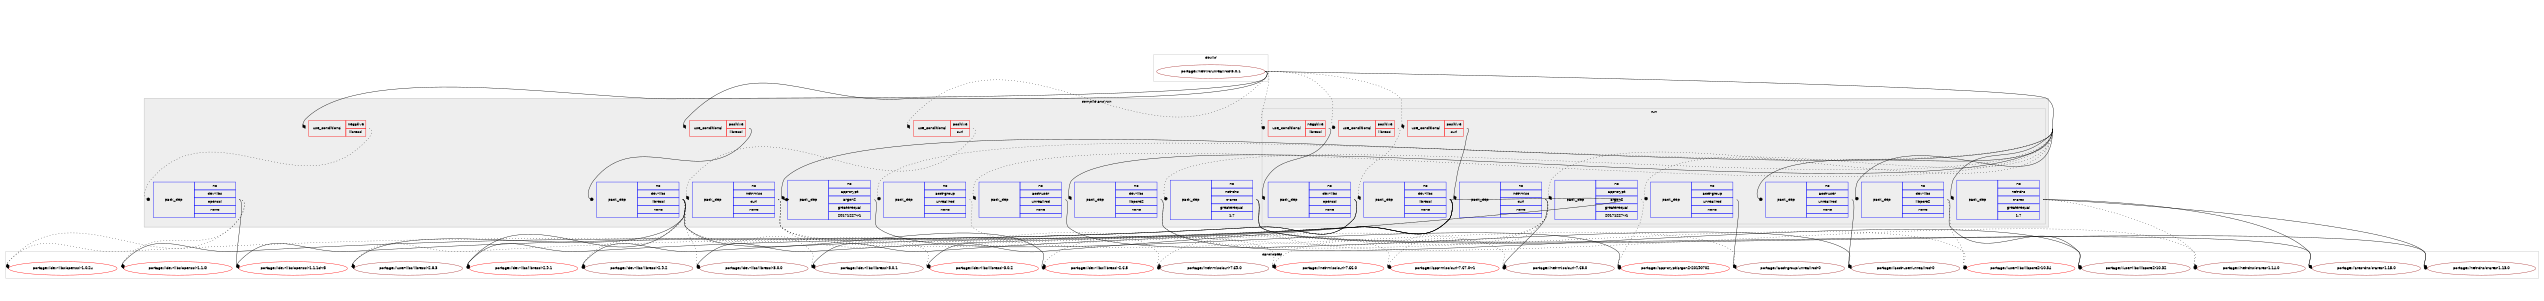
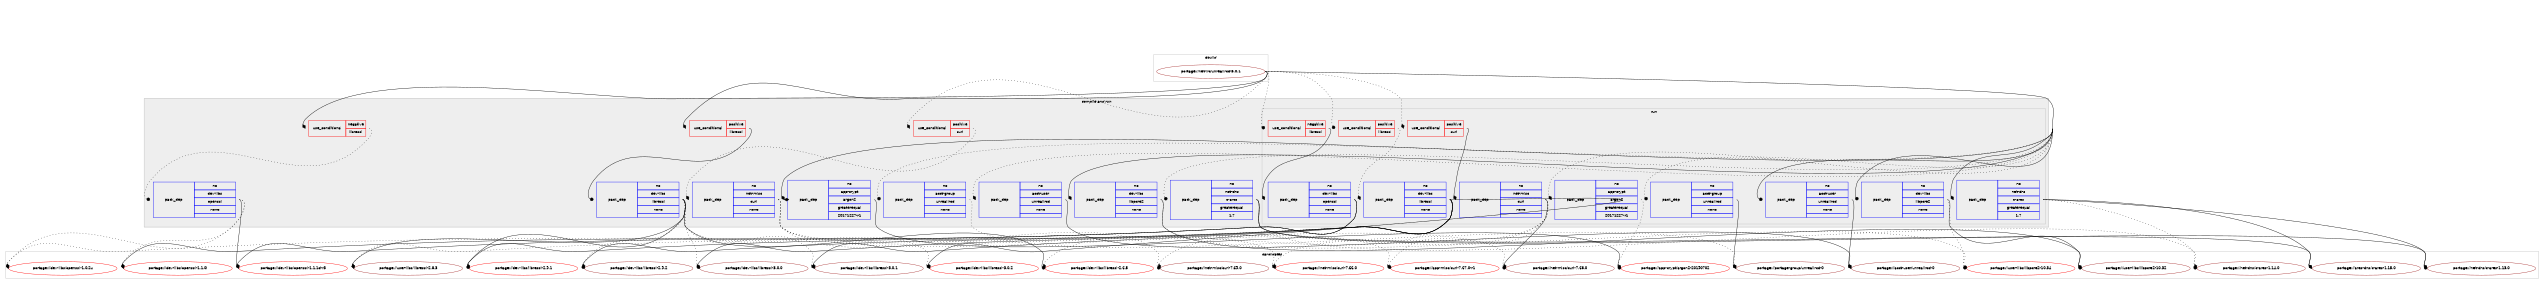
  digraph {
    compound=true
    concentrate=true
    fontname=Helvetica
    fontsize=10
    newrank=true
    rankdir=TB
    ranksep=1.5
    node [color=blue fontname=Helvetica fontsize=10]
    edge [arrowhead=diamond headport=w style=dotted tailport=e weight=100]
    n1 [color=brown label="portage://net-irc/unrealircd-5.0.1" width=4]
    n2 [label=<<TABLE BORDER="0" CELLBORDER="1" CELLSPACING="0" CELLPADDING="4" WIDTH="220"><TR><TD ROWSPAN="6" CELLPADDING="30">pack_dep</TD></TR><TR><TD WIDTH="110">no</TD></TR><TR><TD>dev-libs</TD></TR><TR><TD>openssl</TD></TR><TR><TD>none</TD></TR><TR><TD></TD></TR></TABLE>> shape=none]
    n3 [color=red label=<<TABLE BORDER="0" CELLBORDER="1" CELLSPACING="0" CELLPADDING="4"><TR><TD ROWSPAN="3" CELLPADDING="10">use_conditional</TD></TR><TR><TD>negative</TD></TR><TR><TD>libressl</TD></TR></TABLE>> shape=none]
    n4 [label=<<TABLE BORDER="0" CELLBORDER="1" CELLSPACING="0" CELLPADDING="4" WIDTH="220"><TR><TD ROWSPAN="6" CELLPADDING="30">pack_dep</TD></TR><TR><TD WIDTH="110">no</TD></TR><TR><TD>net-misc</TD></TR><TR><TD>curl</TD></TR><TR><TD>none</TD></TR><TR><TD></TD></TR></TABLE>> shape=none]
    n5 [color=red label=<<TABLE BORDER="0" CELLBORDER="1" CELLSPACING="0" CELLPADDING="4"><TR><TD ROWSPAN="3" CELLPADDING="10">use_conditional</TD></TR><TR><TD>positive</TD></TR><TR><TD>curl</TD></TR></TABLE>> shape=none]
    n6 [label=<<TABLE BORDER="0" CELLBORDER="1" CELLSPACING="0" CELLPADDING="4" WIDTH="220"><TR><TD ROWSPAN="6" CELLPADDING="30">pack_dep</TD></TR><TR><TD WIDTH="110">no</TD></TR><TR><TD>dev-libs</TD></TR><TR><TD>libressl</TD></TR><TR><TD>none</TD></TR><TR><TD></TD></TR></TABLE>> shape=none]
    n7 [color=red label=<<TABLE BORDER="0" CELLBORDER="1" CELLSPACING="0" CELLPADDING="4"><TR><TD ROWSPAN="3" CELLPADDING="10">use_conditional</TD></TR><TR><TD>positive</TD></TR><TR><TD>libressl</TD></TR></TABLE>> shape=none]
    n8 [label=<<TABLE BORDER="0" CELLBORDER="1" CELLSPACING="0" CELLPADDING="4" WIDTH="220"><TR><TD ROWSPAN="6" CELLPADDING="30">pack_dep</TD></TR><TR><TD WIDTH="110">no</TD></TR><TR><TD>acct-group</TD></TR><TR><TD>unrealircd</TD></TR><TR><TD>none</TD></TR><TR><TD></TD></TR></TABLE>> shape=none]
    n9 [label=<<TABLE BORDER="0" CELLBORDER="1" CELLSPACING="0" CELLPADDING="4" WIDTH="220"><TR><TD ROWSPAN="6" CELLPADDING="30">pack_dep</TD></TR><TR><TD WIDTH="110">no</TD></TR><TR><TD>acct-user</TD></TR><TR><TD>unrealircd</TD></TR><TR><TD>none</TD></TR><TR><TD></TD></TR></TABLE>> shape=none]
    n10 [label=<<TABLE BORDER="0" CELLBORDER="1" CELLSPACING="0" CELLPADDING="4" WIDTH="220"><TR><TD ROWSPAN="6" CELLPADDING="30">pack_dep</TD></TR><TR><TD WIDTH="110">no</TD></TR><TR><TD>app-crypt</TD></TR><TR><TD>argon2</TD></TR><TR><TD>greaterequal</TD></TR><TR><TD>20171227-r1</TD></TR></TABLE>> shape=none]
    n11 [label=<<TABLE BORDER="0" CELLBORDER="1" CELLSPACING="0" CELLPADDING="4" WIDTH="220"><TR><TD ROWSPAN="6" CELLPADDING="30">pack_dep</TD></TR><TR><TD WIDTH="110">no</TD></TR><TR><TD>dev-libs</TD></TR><TR><TD>libpcre2</TD></TR><TR><TD>none</TD></TR><TR><TD></TD></TR></TABLE>> shape=none]
    n12 [label=<<TABLE BORDER="0" CELLBORDER="1" CELLSPACING="0" CELLPADDING="4" WIDTH="220"><TR><TD ROWSPAN="6" CELLPADDING="30">pack_dep</TD></TR><TR><TD WIDTH="110">no</TD></TR><TR><TD>net-dns</TD></TR><TR><TD>c-ares</TD></TR><TR><TD>greaterequal</TD></TR><TR><TD>1.7</TD></TR></TABLE>> shape=none]
    n13 [label=<<TABLE BORDER="0" CELLBORDER="1" CELLSPACING="0" CELLPADDING="4" WIDTH="220"><TR><TD ROWSPAN="6" CELLPADDING="30">pack_dep</TD></TR><TR><TD WIDTH="110">no</TD></TR><TR><TD>dev-libs</TD></TR><TR><TD>openssl</TD></TR><TR><TD>none</TD></TR><TR><TD></TD></TR></TABLE>> shape=none]
    n14 [color=red label=<<TABLE BORDER="0" CELLBORDER="1" CELLSPACING="0" CELLPADDING="4"><TR><TD ROWSPAN="3" CELLPADDING="10">use_conditional</TD></TR><TR><TD>negative</TD></TR><TR><TD>libressl</TD></TR></TABLE>> shape=none]
    n15 [label=<<TABLE BORDER="0" CELLBORDER="1" CELLSPACING="0" CELLPADDING="4" WIDTH="220"><TR><TD ROWSPAN="6" CELLPADDING="30">pack_dep</TD></TR><TR><TD WIDTH="110">no</TD></TR><TR><TD>net-misc</TD></TR><TR><TD>curl</TD></TR><TR><TD>none</TD></TR><TR><TD></TD></TR></TABLE>> shape=none]
    n16 [color=red label=<<TABLE BORDER="0" CELLBORDER="1" CELLSPACING="0" CELLPADDING="4"><TR><TD ROWSPAN="3" CELLPADDING="10">use_conditional</TD></TR><TR><TD>positive</TD></TR><TR><TD>curl</TD></TR></TABLE>> shape=none]
    n17 [label=<<TABLE BORDER="0" CELLBORDER="1" CELLSPACING="0" CELLPADDING="4" WIDTH="220"><TR><TD ROWSPAN="6" CELLPADDING="30">pack_dep</TD></TR><TR><TD WIDTH="110">no</TD></TR><TR><TD>dev-libs</TD></TR><TR><TD>libressl</TD></TR><TR><TD>none</TD></TR><TR><TD></TD></TR></TABLE>> shape=none]
    n18 [color=red label=<<TABLE BORDER="0" CELLBORDER="1" CELLSPACING="0" CELLPADDING="4"><TR><TD ROWSPAN="3" CELLPADDING="10">use_conditional</TD></TR><TR><TD>positive</TD></TR><TR><TD>libressl</TD></TR></TABLE>> shape=none]
    n19 [label=<<TABLE BORDER="0" CELLBORDER="1" CELLSPACING="0" CELLPADDING="4" WIDTH="220"><TR><TD ROWSPAN="6" CELLPADDING="30">pack_dep</TD></TR><TR><TD WIDTH="110">no</TD></TR><TR><TD>acct-group</TD></TR><TR><TD>unrealircd</TD></TR><TR><TD>none</TD></TR><TR><TD></TD></TR></TABLE>> shape=none]
    n20 [label=<<TABLE BORDER="0" CELLBORDER="1" CELLSPACING="0" CELLPADDING="4" WIDTH="220"><TR><TD ROWSPAN="6" CELLPADDING="30">pack_dep</TD></TR><TR><TD WIDTH="110">no</TD></TR><TR><TD>acct-user</TD></TR><TR><TD>unrealircd</TD></TR><TR><TD>none</TD></TR><TR><TD></TD></TR></TABLE>> shape=none]
    n21 [label=<<TABLE BORDER="0" CELLBORDER="1" CELLSPACING="0" CELLPADDING="4" WIDTH="220"><TR><TD ROWSPAN="6" CELLPADDING="30">pack_dep</TD></TR><TR><TD WIDTH="110">no</TD></TR><TR><TD>app-crypt</TD></TR><TR><TD>argon2</TD></TR><TR><TD>greaterequal</TD></TR><TR><TD>20171227-r1</TD></TR></TABLE>> shape=none]
    n22 [label=<<TABLE BORDER="0" CELLBORDER="1" CELLSPACING="0" CELLPADDING="4" WIDTH="220"><TR><TD ROWSPAN="6" CELLPADDING="30">pack_dep</TD></TR><TR><TD WIDTH="110">no</TD></TR><TR><TD>dev-libs</TD></TR><TR><TD>libpcre2</TD></TR><TR><TD>none</TD></TR><TR><TD></TD></TR></TABLE>> shape=none]
    n23 [label=<<TABLE BORDER="0" CELLBORDER="1" CELLSPACING="0" CELLPADDING="4" WIDTH="220"><TR><TD ROWSPAN="6" CELLPADDING="30">pack_dep</TD></TR><TR><TD WIDTH="110">no</TD></TR><TR><TD>net-dns</TD></TR><TR><TD>c-ares</TD></TR><TR><TD>greaterequal</TD></TR><TR><TD>1.7</TD></TR></TABLE>> shape=none]
    n24 [color=red label="portage://dev-libs/openssl-1.1.1d-r3" width=4]
    n25 [color=red label="portage://dev-libs/openssl-1.1.0l" width=4]
    n26 [color=red label="portage://dev-libs/openssl-1.0.2u" width=4]
    n27 [color=brown label="portage://net-misc/curl-7.69.0" width=4]
    n28 [color=brown label="portage://net-misc/curl-7.68.0" width=4]
    n29 [color=red label="portage://app-misc/curl-7.67.0-r1" width=4]
    n30 [color=red label="portage://net-misc/curl-7.66.0" width=4]
    n31 [color=red label="portage://dev-libs/libressl-3.0.2" width=4]
    n32 [color=brown label="portage://dev-libs/libressl-3.0.1" width=4]
    n33 [color=brown label="portage://dev-libs/libressl-3.0.0" width=4]
    n34 [color=brown label="portage://dev-libs/libressl-2.9.2" width=4]
    n35 [color=red label="portage://dev-libs/libressl-2.9.1" width=4]
    n36 [color=brown label="portage://user-libs/libressl-2.8.3" width=4]
    n37 [color=red label="portage://dev-libs/libressl-2.6.5" width=4]
    n38 [color=red label="portage://app-crypt/argon2-20190702" width=4]
-   n39 [color=brown label="portage://acct-group/unrealircd-0" width=4]
+   n39 [color=brown label="portage://portage-group/unrealircd-0" width=4]
    n40 [color=brown label="portage://acct-user/unrealircd-0" width=4]
    n41 [color=red label="portage://user-libs/libpcre2-10.34" width=4]
    n42 [color=brown label="portage://user-libs/libpcre2-10.32" width=4]
    n43 [color=brown label="portage://ares-dns/c-ares-1.15.0" width=4]
    n44 [color=brown label="portage://net-dns/c-ares-1.14.0" width=4]
    n45 [color=brown label="portage://net-dns/c-ares-1.13.0" width=4]
    subgraph cluster_1 {
      color=gray
      label=<<i>ebuild</i>>
      rank=same
      n1
    }
    subgraph cluster_2 {
      color=gray
      label=<<i>dependencies</i>>
      subgraph cluster_3 {
        color=gray
        fillcolor="#eeeeee"
        label=<<i>compile</i>>
        style=filled
        subgraph sub_4 {
          color=gray
          fillcolor="#eeeeee"
          label=<<i>compile</i>>
          style=filled
          n3
          subgraph sub_5 {
            color=gray
            fillcolor="#eeeeee"
            label=<<i>compile</i>>
            style=filled
            n2
          }
        }
        subgraph sub_6 {
          color=gray
          fillcolor="#eeeeee"
          label=<<i>compile</i>>
          style=filled
          n5
          subgraph sub_7 {
            color=gray
            fillcolor="#eeeeee"
            label=<<i>compile</i>>
            style=filled
            n4
          }
        }
        subgraph sub_8 {
          color=gray
          fillcolor="#eeeeee"
          label=<<i>compile</i>>
          style=filled
          n7
          subgraph sub_9 {
            color=gray
            fillcolor="#eeeeee"
            label=<<i>compile</i>>
            style=filled
            n6
          }
        }
        subgraph sub_10 {
          color=gray
          fillcolor="#eeeeee"
          label=<<i>compile</i>>
          style=filled
          n8
        }
        subgraph sub_11 {
          color=gray
          fillcolor="#eeeeee"
          label=<<i>compile</i>>
          style=filled
          n9
        }
        subgraph sub_12 {
          color=gray
          fillcolor="#eeeeee"
          label=<<i>compile</i>>
          style=filled
          n10
        }
        subgraph sub_13 {
          color=gray
          fillcolor="#eeeeee"
          label=<<i>compile</i>>
          style=filled
          n11
        }
        subgraph sub_14 {
          color=gray
          fillcolor="#eeeeee"
          label=<<i>compile</i>>
          style=filled
          n12
        }
      }
      subgraph cluster_15 {
        color=gray
        fillcolor="#eeeeee"
        label=<<i>compile and run</i>>
        style=filled
      }
      subgraph cluster_16 {
        color=gray
        fillcolor="#eeeeee"
        label=<<i>run</i>>
        style=filled
        subgraph sub_17 {
          color=gray
          fillcolor="#eeeeee"
          label=<<i>run</i>>
          style=filled
          n14
          subgraph sub_18 {
            color=gray
            fillcolor="#eeeeee"
            label=<<i>run</i>>
            style=filled
            n13
          }
        }
        subgraph sub_19 {
          color=gray
          fillcolor="#eeeeee"
          label=<<i>run</i>>
          style=filled
          n16
          subgraph sub_20 {
            color=gray
            fillcolor="#eeeeee"
            label=<<i>run</i>>
            style=filled
            n15
          }
        }
        subgraph sub_21 {
          color=gray
          fillcolor="#eeeeee"
          label=<<i>run</i>>
          style=filled
          n18
          subgraph sub_22 {
            color=gray
            fillcolor="#eeeeee"
            label=<<i>run</i>>
            style=filled
            n17
          }
        }
        subgraph sub_23 {
          color=gray
          fillcolor="#eeeeee"
          label=<<i>run</i>>
          style=filled
          n19
        }
        subgraph sub_24 {
          color=gray
          fillcolor="#eeeeee"
          label=<<i>run</i>>
          style=filled
          n20
        }
        subgraph sub_25 {
          color=gray
          fillcolor="#eeeeee"
          label=<<i>run</i>>
          style=filled
          n21
        }
        subgraph sub_26 {
          color=gray
          fillcolor="#eeeeee"
          label=<<i>run</i>>
          style=filled
          n22
        }
        subgraph sub_27 {
          color=gray
          fillcolor="#eeeeee"
          label=<<i>run</i>>
          style=filled
          n23
        }
      }
    }
    subgraph cluster_28 {
      color=gray
      label=<<i>candidates</i>>
      rank=same
      subgraph sub_29 {
        color=black
        label=<<i>candidates</i>>
        nodesep=1
        rank=same
        n24
        n25
        n26
      }
      subgraph sub_30 {
        color=black
        label=<<i>candidates</i>>
        nodesep=1
        rank=same
        n27
        n28
        n29
        n30
      }
      subgraph sub_31 {
        color=black
        label=<<i>candidates</i>>
        nodesep=1
        rank=same
        n31
        n32
        n33
        n34
        n35
        n36
        n37
      }
      subgraph sub_32 {
        color=black
        label=<<i>candidates</i>>
        nodesep=1
        rank=same
        n38
      }
      subgraph sub_33 {
        color=black
        label=<<i>candidates</i>>
        nodesep=1
        rank=same
        n39
      }
      subgraph sub_34 {
        color=black
        label=<<i>candidates</i>>
        nodesep=1
        rank=same
        n40
      }
      subgraph sub_35 {
        color=black
        label=<<i>candidates</i>>
        nodesep=1
        rank=same
        n38
      }
      subgraph sub_36 {
        color=black
        label=<<i>candidates</i>>
        nodesep=1
        rank=same
        n41
        n42
      }
      subgraph sub_37 {
        color=black
        label=<<i>candidates</i>>
        nodesep=1
        rank=same
        n43
        n44
        n45
      }
      subgraph sub_38 {
        color=black
        label=<<i>candidates</i>>
        nodesep=1
        rank=same
        n24
        n25
        n26
      }
      subgraph sub_39 {
        color=black
        label=<<i>candidates</i>>
        nodesep=1
        rank=same
        n27
        n28
        n29
        n30
      }
      subgraph sub_40 {
        color=black
        label=<<i>candidates</i>>
        nodesep=1
        rank=same
        n31
        n32
        n33
        n34
        n35
        n36
        n37
      }
      subgraph sub_41 {
        color=black
        label=<<i>candidates</i>>
        nodesep=1
        rank=same
        n39
      }
      subgraph sub_42 {
        color=black
        label=<<i>candidates</i>>
        nodesep=1
        rank=same
        n40
      }
      subgraph sub_43 {
        color=black
        label=<<i>candidates</i>>
        nodesep=1
        rank=same
        n41
        n42
      }
      subgraph sub_44 {
        color=black
        label=<<i>candidates</i>>
        nodesep=1
        rank=same
        n43
        n44
        n45
      }
    }
    n1 -> n3 [style=solid weight=20]
    n1 -> n5 [weight=20]
    n1 -> n7 [style=solid weight=20]
    n1 -> n8 [arrowhead=dot weight=20]
    n1 -> n9 [weight=20]
    n1 -> n10 [style=solid weight=20]
    n1 -> n11 [style=solid weight=20]
    n1 -> n12 [arrowhead=dot weight=20]
    n1 -> n14 [arrowhead=dot weight=20]
    n1 -> n16 [weight=20]
    n1 -> n18 [arrowhead=dot weight=20]
    n1 -> n19 [arrowhead=dot weight=20]
    n1 -> n20 [arrowhead=dot style=solid weight=20]
    n1 -> n21 [weight=20]
    n1 -> n22 [arrowhead=dot style=solid weight=20]
    n1 -> n23 [style=solid weight=20]
    n2 -> n24 [style=solid]
    n2 -> n25
    n2 -> n26
    n3 -> n2 [arrowhead=dot weight=20]
    n4 -> n27 [arrowhead=dot]
    n4 -> n28 [arrowhead=dot]
    n4 -> n29
    n4 -> n30
    n5 -> n4 [weight=20]
    n6 -> n31
    n6 -> n32
    n6 -> n33
    n6 -> n34
    n6 -> n35 [style=solid]
    n6 -> n36 [style=solid]
    n6 -> n37 [arrowhead=dot style=solid]
    n7 -> n6 [arrowhead=dot style=solid weight=20]
    n8 -> n39
    n9 -> n40 [style=solid]
    n10 -> n38 [arrowhead=dot style=solid]
    n11 -> n41 [arrowhead=dot]
    n11 -> n42 [arrowhead=dot style=solid]
    n12 -> n43 [style=solid]
    n12 -> n44 [arrowhead=dot]
    n12 -> n45 [style=solid]
    n13 -> n24 [style=solid]
    n13 -> n25 [style=solid]
    n13 -> n26
    n14 -> n13 [style=solid weight=20]
    n15 -> n27
    n15 -> n28 [style=solid]
    n15 -> n29 [arrowhead=dot]
    n15 -> n30
    n16 -> n15 [style=solid weight=20]
    n17 -> n31 [style=solid]
    n17 -> n32 [style=solid]
    n17 -> n33 [arrowhead=dot style=solid]
    n17 -> n34 [arrowhead=dot style=solid]
    n17 -> n35 [arrowhead=dot style=solid]
    n17 -> n36
    n17 -> n37
    n18 -> n17 [weight=20]
    n19 -> n39 [style=solid]
    n20 -> n40 [style=solid]
    n21 -> n38
    n22 -> n41 [arrowhead=dot]
    n22 -> n42 [style=solid]
    n23 -> n43 [style=solid]
    n23 -> n44
    n23 -> n45 [arrowhead=dot style=solid]
  }
